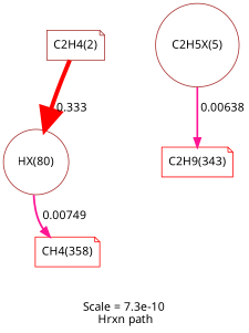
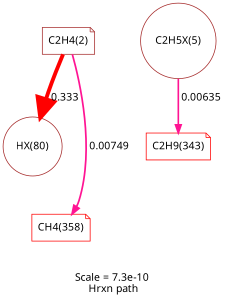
  digraph {
    fontname="Noto Sans"
    label="Scale = 7.3e-10\l Hrxn path"
    node [color=brown fontname="Noto Sans" shape=note]
    edge [color=deeppink fontname="Noto Sans"]
    n1 [label="C2H4(2)"]
    n2 [label="HX(80)" shape=circle]
    n3 [color=red label="CH4(358)"]
    n4 [label="C2H5X(5)" shape=circle]
    n5 [color=red label="C2H9(343)"]
    n1 -> n2 [arrowsize=2.59 color=red label=" 0.333" style="setlinewidth(5.17)"]
-   n2 -> n3 [arrowsize=1.15 label=" 0.00749" style="setlinewidth(2.31)"]
-   n4 -> n5 [arrowsize=1.09 label=" 0.00638" style="setlinewidth(2.18)"]
+   n1 -> n3 [arrowsize=1.15 label=" 0.00749" style="setlinewidth(2.31)"]
+   n4 -> n5 [arrowsize=1.09 label=" 0.00635" style="setlinewidth(2.18)"]
  }
